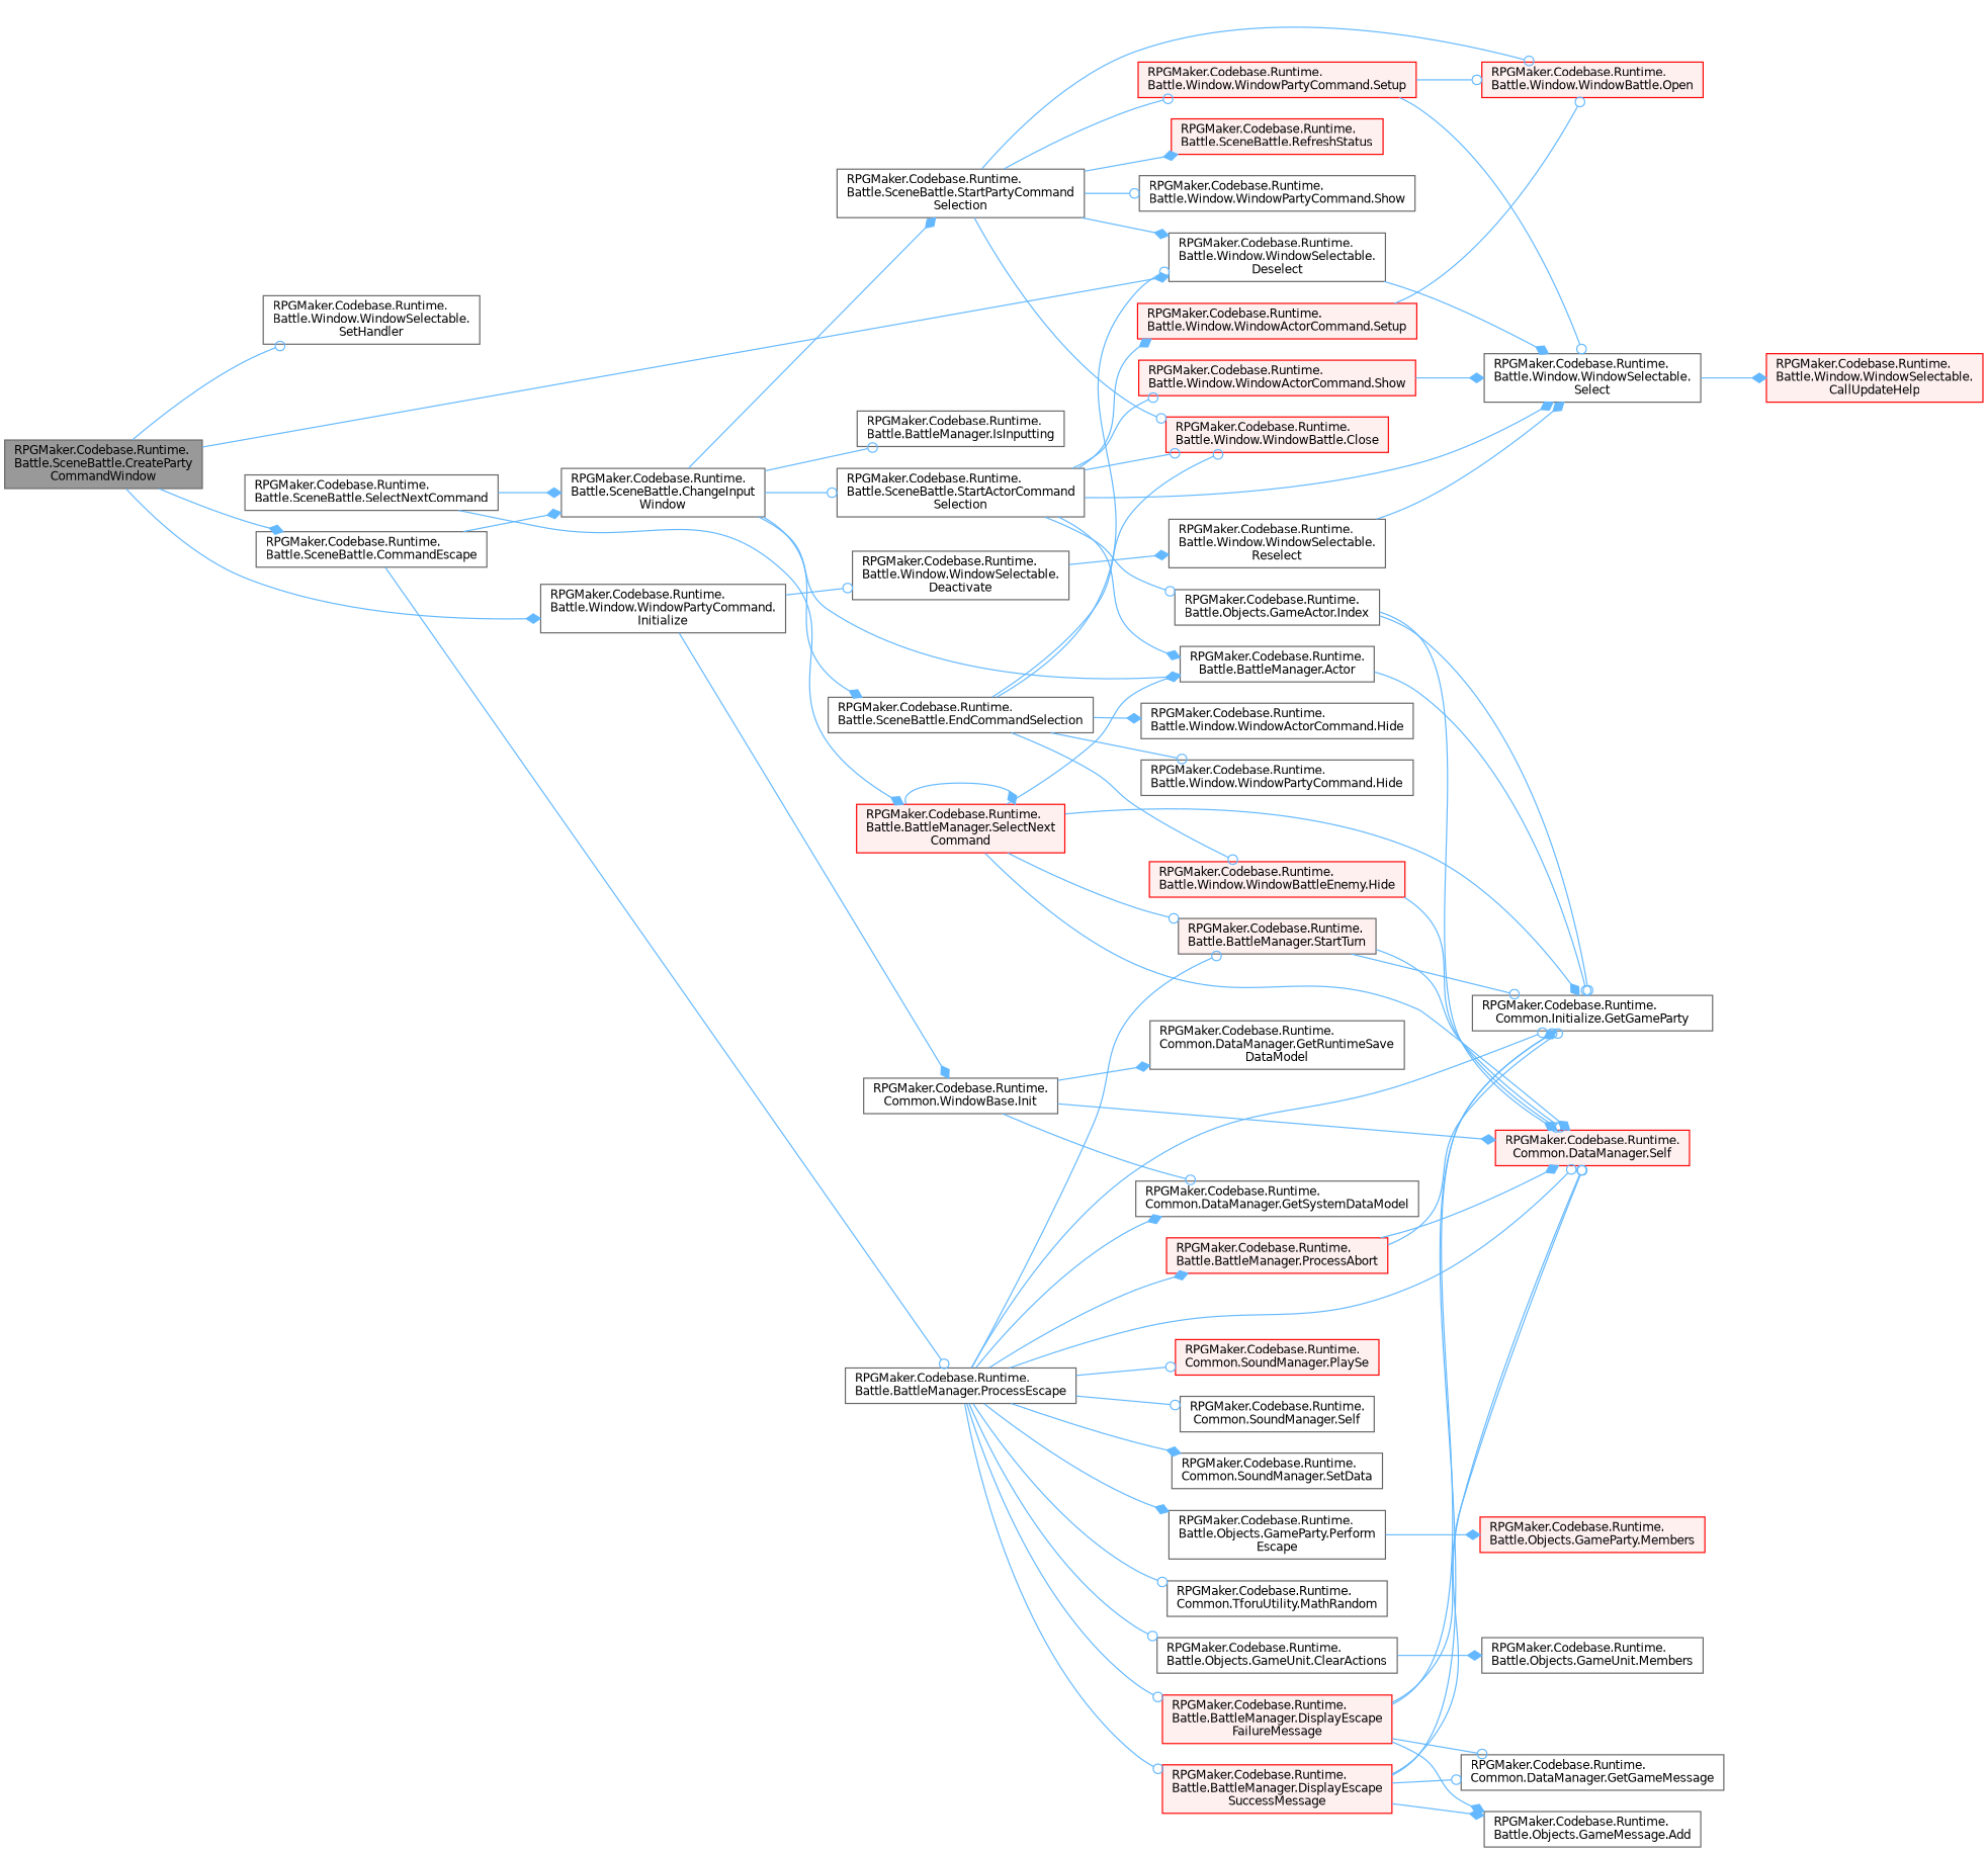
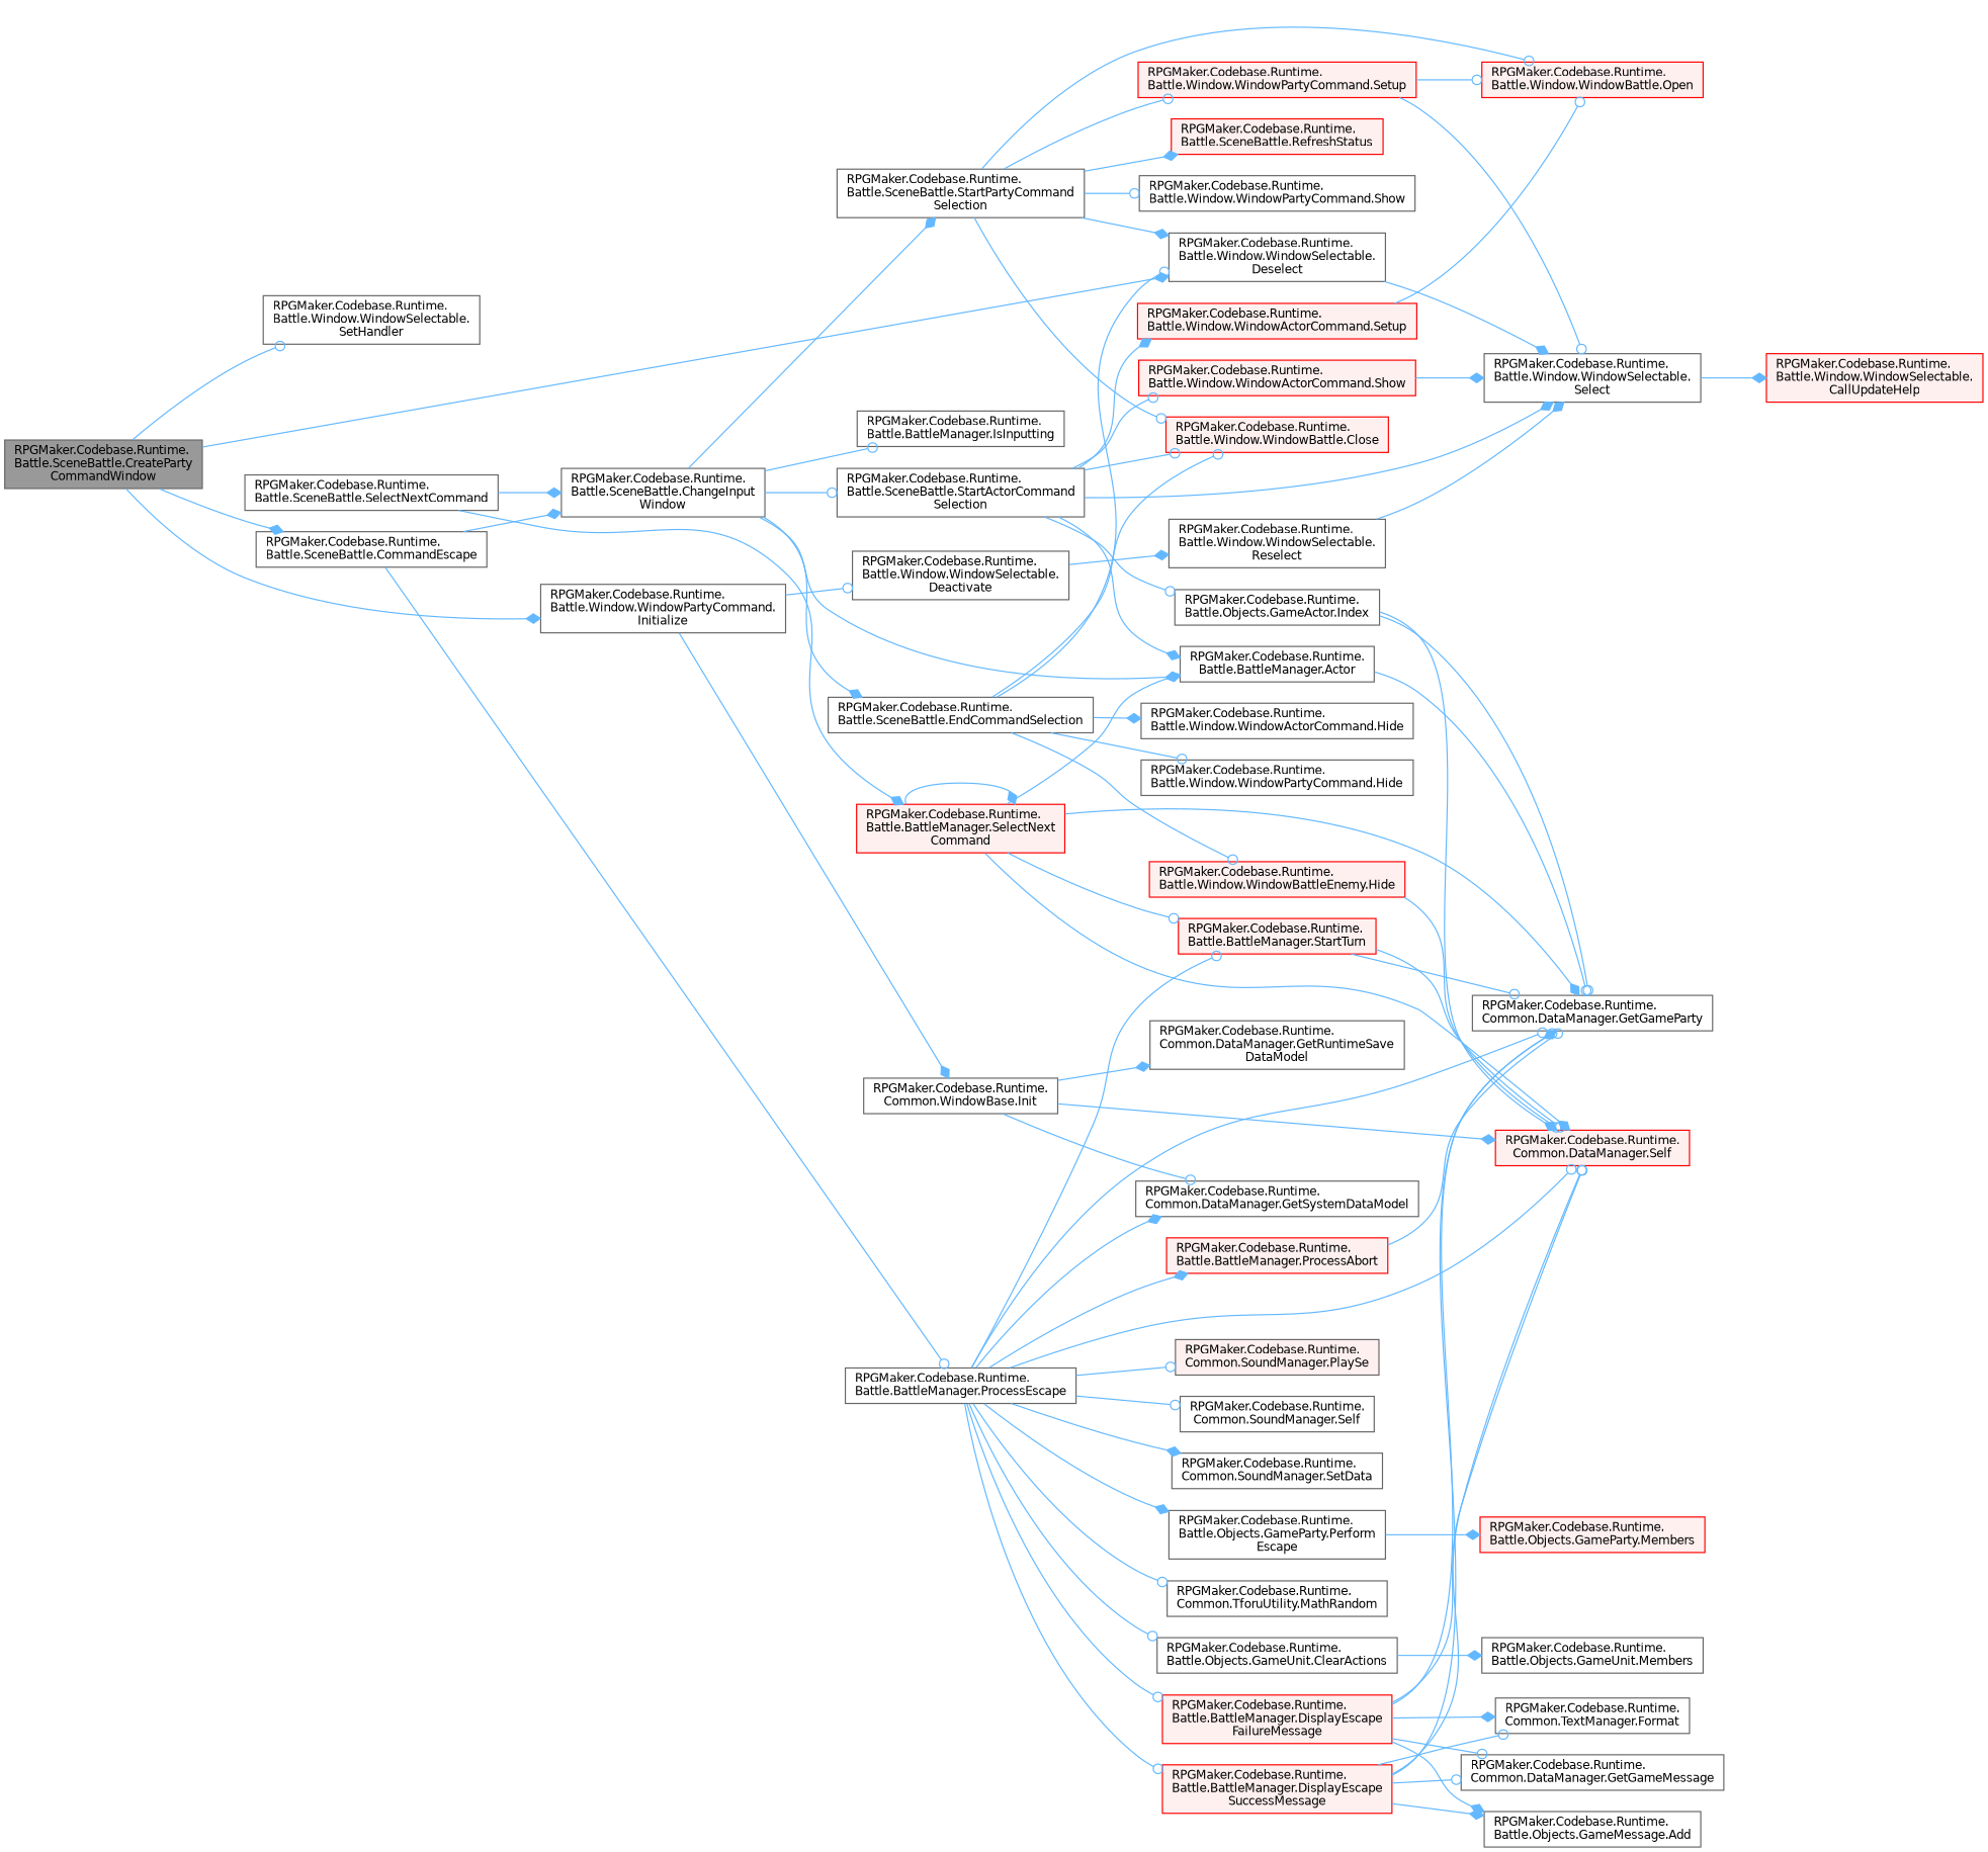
  digraph {
    rankdir=LR
    node [color=grey40 fillcolor=white fontname=Helvetica fontsize=10 shape=box style=filled]
    edge [arrowhead=odot color=steelblue1 fontname=Helvetica fontsize=10 labelfontname=Helvetica labelfontsize=10 style=solid]
    n1 [color=gray40 fillcolor=grey60 fontcolor=black height=0.2 label="RPGMaker.Codebase.Runtime.\lBattle.SceneBattle.CreateParty\lCommandWindow" width=0.4]
    n2 [height=0.2 label="RPGMaker.Codebase.Runtime.\lBattle.SceneBattle.CommandEscape" width=0.4]
    n3 [height=0.2 label="RPGMaker.Codebase.Runtime.\lBattle.Window.WindowSelectable.\lDeselect" width=0.4]
    n4 [height=0.2 label="RPGMaker.Codebase.Runtime.\lBattle.Window.WindowPartyCommand.\lInitialize" width=0.4]
    n5 [height=0.2 label="RPGMaker.Codebase.Runtime.\lBattle.Window.WindowSelectable.\lSetHandler" width=0.4]
    n6 [height=0.2 label="RPGMaker.Codebase.Runtime.\lBattle.SceneBattle.ChangeInput\lWindow" width=0.4]
    n7 [height=0.2 label="RPGMaker.Codebase.Runtime.\lBattle.BattleManager.ProcessEscape" width=0.4]
    n8 [height=0.2 label="RPGMaker.Codebase.Runtime.\lBattle.Window.WindowSelectable.\lSelect" width=0.4]
    n9 [height=0.2 label="RPGMaker.Codebase.Runtime.\lBattle.Window.WindowSelectable.\lDeactivate" width=0.4]
    n10 [height=0.2 label="RPGMaker.Codebase.Runtime.\lCommon.WindowBase.Init" width=0.4]
    n11 [height=0.2 label="RPGMaker.Codebase.Runtime.\lBattle.BattleManager.Actor" width=0.4]
    n12 [height=0.2 label="RPGMaker.Codebase.Runtime.\lBattle.SceneBattle.EndCommandSelection" width=0.4]
    n13 [height=0.2 label="RPGMaker.Codebase.Runtime.\lBattle.BattleManager.IsInputting" width=0.4]
    n14 [height=0.2 label="RPGMaker.Codebase.Runtime.\lBattle.SceneBattle.StartActorCommand\lSelection" width=0.4]
    n15 [height=0.2 label="RPGMaker.Codebase.Runtime.\lBattle.SceneBattle.StartPartyCommand\lSelection" width=0.4]
-   n16 [height=0.2 label="RPGMaker.Codebase.Runtime.\lCommon.Initialize.GetGameParty" width=0.4]
+   n16 [height=0.2 label="RPGMaker.Codebase.Runtime.\lCommon.DataManager.GetGameParty" width=0.4]
    n17 [color=red fillcolor="#FFF0F0" height=0.2 label="RPGMaker.Codebase.Runtime.\lCommon.DataManager.Self" width=0.4]
    n18 [height=0.2 label="RPGMaker.Codebase.Runtime.\lBattle.Objects.GameUnit.ClearActions" width=0.4]
    n19 [color=red fillcolor="#FFF0F0" height=0.2 label="RPGMaker.Codebase.Runtime.\lBattle.BattleManager.DisplayEscape\lFailureMessage" width=0.4]
    n20 [color=red fillcolor="#FFF0F0" height=0.2 label="RPGMaker.Codebase.Runtime.\lBattle.BattleManager.DisplayEscape\lSuccessMessage" width=0.4]
    n21 [height=0.2 label="RPGMaker.Codebase.Runtime.\lCommon.DataManager.GetSystemDataModel" width=0.4]
    n22 [height=0.2 label="RPGMaker.Codebase.Runtime.\lCommon.TforuUtility.MathRandom" width=0.4]
    n23 [height=0.2 label="RPGMaker.Codebase.Runtime.\lBattle.Objects.GameParty.Perform\lEscape" width=0.4]
-   n24 [color=red fillcolor="#FFF0F0" height=0.2 label="RPGMaker.Codebase.Runtime.\lCommon.SoundManager.PlaySe" width=0.4]
+   n24 [fillcolor="#FFF0F0" height=0.2 label="RPGMaker.Codebase.Runtime.\lCommon.SoundManager.PlaySe" width=0.4]
    n25 [color=red fillcolor="#FFF0F0" height=0.2 label="RPGMaker.Codebase.Runtime.\lBattle.BattleManager.ProcessAbort" width=0.4]
    n26 [height=0.2 label="RPGMaker.Codebase.Runtime.\lCommon.SoundManager.Self" width=0.4]
    n27 [height=0.2 label="RPGMaker.Codebase.Runtime.\lCommon.SoundManager.SetData" width=0.4]
-   n28 [fillcolor="#FFF0F0" height=0.2 label="RPGMaker.Codebase.Runtime.\lBattle.BattleManager.StartTurn" width=0.4]
+   n28 [color=red fillcolor="#FFF0F0" height=0.2 label="RPGMaker.Codebase.Runtime.\lBattle.BattleManager.StartTurn" width=0.4]
    n29 [color=red fillcolor="#FFF0F0" height=0.2 label="RPGMaker.Codebase.Runtime.\lBattle.Window.WindowBattle.Close" width=0.4]
    n30 [height=0.2 label="RPGMaker.Codebase.Runtime.\lBattle.Window.WindowActorCommand.Hide" width=0.4]
    n31 [color=red fillcolor="#FFF0F0" height=0.2 label="RPGMaker.Codebase.Runtime.\lBattle.Window.WindowBattleEnemy.Hide" width=0.4]
    n32 [height=0.2 label="RPGMaker.Codebase.Runtime.\lBattle.Window.WindowPartyCommand.Hide" width=0.4]
    n33 [height=0.2 label="RPGMaker.Codebase.Runtime.\lBattle.Objects.GameActor.Index" width=0.4]
    n34 [color=red fillcolor="#FFF0F0" height=0.2 label="RPGMaker.Codebase.Runtime.\lBattle.Window.WindowActorCommand.Setup" width=0.4]
    n35 [color=red fillcolor="#FFF0F0" height=0.2 label="RPGMaker.Codebase.Runtime.\lBattle.Window.WindowActorCommand.Show" width=0.4]
    n36 [color=red fillcolor="#FFF0F0" height=0.2 label="RPGMaker.Codebase.Runtime.\lBattle.Window.WindowBattle.Open" width=0.4]
    n37 [color=red fillcolor="#FFF0F0" height=0.2 label="RPGMaker.Codebase.Runtime.\lBattle.SceneBattle.RefreshStatus" width=0.4]
    n38 [color=red fillcolor="#FFF0F0" height=0.2 label="RPGMaker.Codebase.Runtime.\lBattle.Window.WindowPartyCommand.Setup" width=0.4]
    n39 [height=0.2 label="RPGMaker.Codebase.Runtime.\lBattle.Window.WindowPartyCommand.Show" width=0.4]
    n40 [color=red fillcolor="#FFF0F0" height=0.2 label="RPGMaker.Codebase.Runtime.\lBattle.Objects.GameParty.Members" width=0.4]
    n41 [color=red fillcolor="#FFF0F0" height=0.2 label="RPGMaker.Codebase.Runtime.\lBattle.Window.WindowSelectable.\lCallUpdateHelp" width=0.4]
    n42 [height=0.2 label="RPGMaker.Codebase.Runtime.\lBattle.Objects.GameUnit.Members" width=0.4]
    n43 [height=0.2 label="RPGMaker.Codebase.Runtime.\lBattle.Objects.GameMessage.Add" width=0.4]
+   n44 [height=0.2 label="RPGMaker.Codebase.Runtime.\lCommon.TextManager.Format" width=0.4]
    n45 [height=0.2 label="RPGMaker.Codebase.Runtime.\lCommon.DataManager.GetGameMessage" width=0.4]
    n46 [height=0.2 label="RPGMaker.Codebase.Runtime.\lBattle.SceneBattle.SelectNextCommand" width=0.4]
    n47 [color=red fillcolor="#FFF0F0" height=0.2 label="RPGMaker.Codebase.Runtime.\lBattle.BattleManager.SelectNext\lCommand" width=0.4]
    n48 [height=0.2 label="RPGMaker.Codebase.Runtime.\lBattle.Window.WindowSelectable.\lReselect" width=0.4]
    n49 [height=0.2 label="RPGMaker.Codebase.Runtime.\lCommon.DataManager.GetRuntimeSave\lDataModel" width=0.4]
    n1 -> n2 [arrowhead=diamond]
    n1 -> n3 [arrowhead=diamond]
    n1 -> n4 [arrowhead=diamond]
    n1 -> n5
    n2 -> n6 [arrowhead=diamond]
    n2 -> n7
    n3 -> n8 [arrowhead=diamond]
    n4 -> n9
    n4 -> n10 [arrowhead=diamond]
    n6 -> n11 [arrowhead=diamond]
    n6 -> n12 [arrowhead=diamond]
    n6 -> n13
    n6 -> n14
    n6 -> n15 [arrowhead=diamond]
    n7 -> n16
    n7 -> n17
    n7 -> n18
    n7 -> n19
    n7 -> n20
    n7 -> n21 [arrowhead=diamond]
    n7 -> n22
    n7 -> n23 [arrowhead=diamond]
    n7 -> n24
    n7 -> n25 [arrowhead=diamond]
    n7 -> n26
    n7 -> n27 [arrowhead=diamond]
    n7 -> n28
    n8 -> n41 [arrowhead=diamond]
    n9 -> n48 [arrowhead=diamond]
    n10 -> n17 [arrowhead=diamond]
    n10 -> n21
    n10 -> n49 [arrowhead=diamond]
    n11 -> n16
    n12 -> n3
    n12 -> n29
    n12 -> n30 [arrowhead=diamond]
    n12 -> n31
    n12 -> n32
    n14 -> n8 [arrowhead=diamond]
    n14 -> n11 [arrowhead=diamond]
    n14 -> n29
    n14 -> n33
    n14 -> n34 [arrowhead=diamond]
    n14 -> n35
    n15 -> n3 [arrowhead=diamond]
    n15 -> n29
    n15 -> n36
    n15 -> n37 [arrowhead=diamond]
    n15 -> n38
    n15 -> n39
    n18 -> n42 [arrowhead=diamond]
    n19 -> n16 [arrowhead=diamond]
    n19 -> n17
    n19 -> n43 [arrowhead=diamond]
+   n19 -> n44 [arrowhead=diamond]
    n19 -> n45
    n20 -> n16
    n20 -> n17
    n20 -> n43 [arrowhead=diamond]
+   n20 -> n44
    n20 -> n45
    n23 -> n40 [arrowhead=diamond]
    n25 -> n16
-   n25 -> n17 [arrowhead=diamond]
    n28 -> n16
    n28 -> n17
    n31 -> n17
    n33 -> n16
    n33 -> n17 [arrowhead=diamond]
    n34 -> n36
    n35 -> n8 [arrowhead=diamond]
    n38 -> n8
    n38 -> n36
    n46 -> n6 [arrowhead=diamond]
    n46 -> n47 [arrowhead=diamond]
    n47 -> n11 [arrowhead=diamond]
    n47 -> n16 [arrowhead=diamond]
    n47 -> n17 [arrowhead=diamond]
    n47 -> n28
    n47 -> n47 [arrowhead=diamond]
    n48 -> n8 [arrowhead=diamond]
  }
